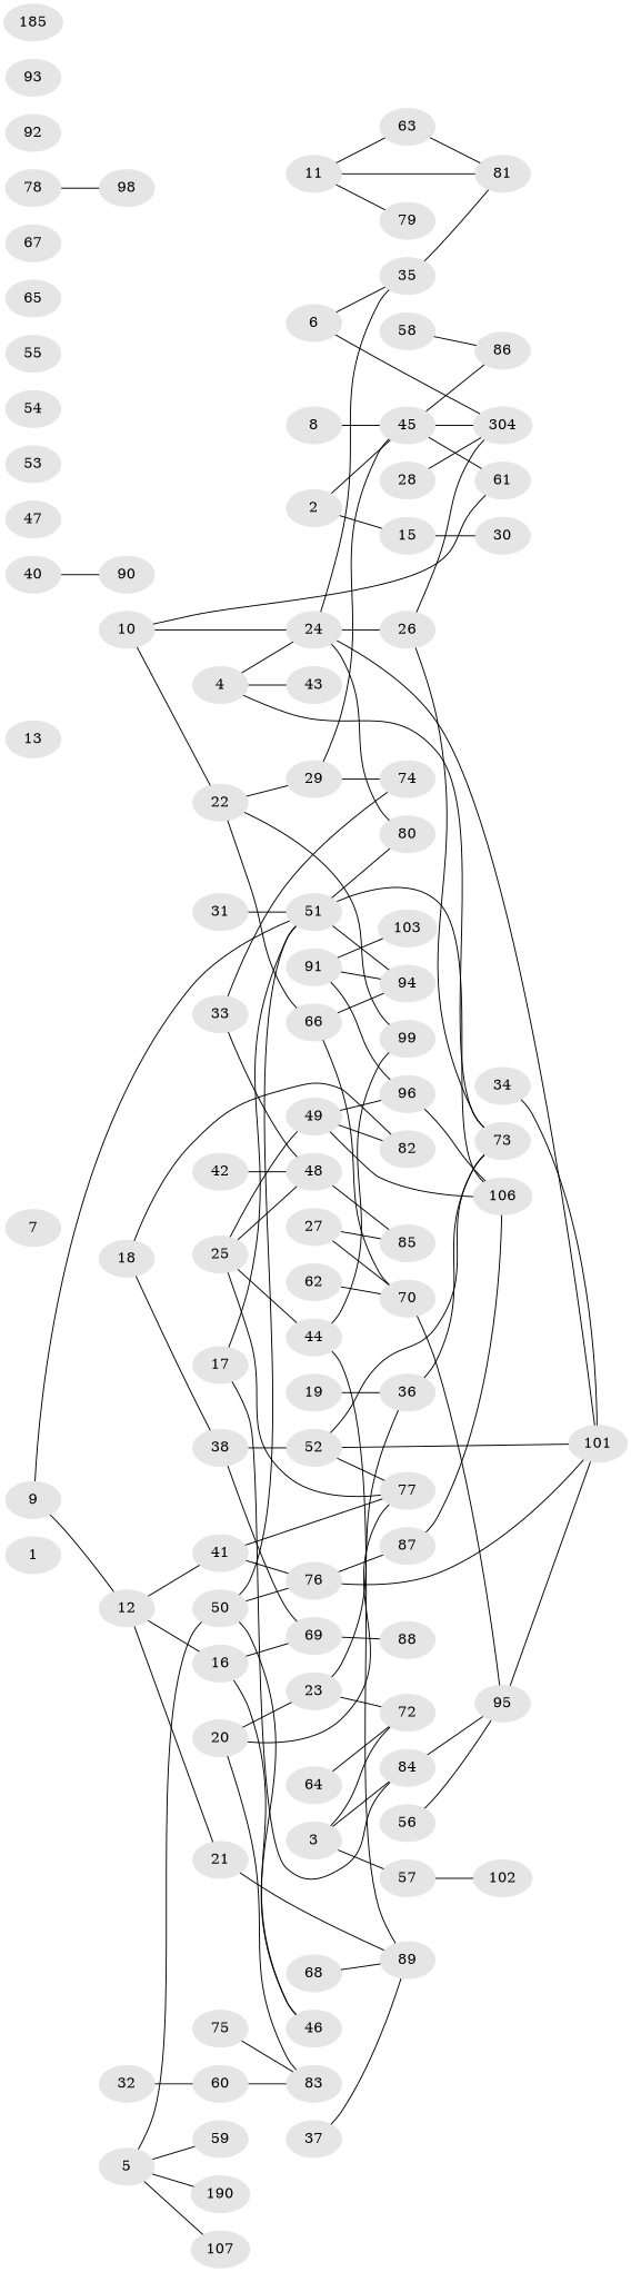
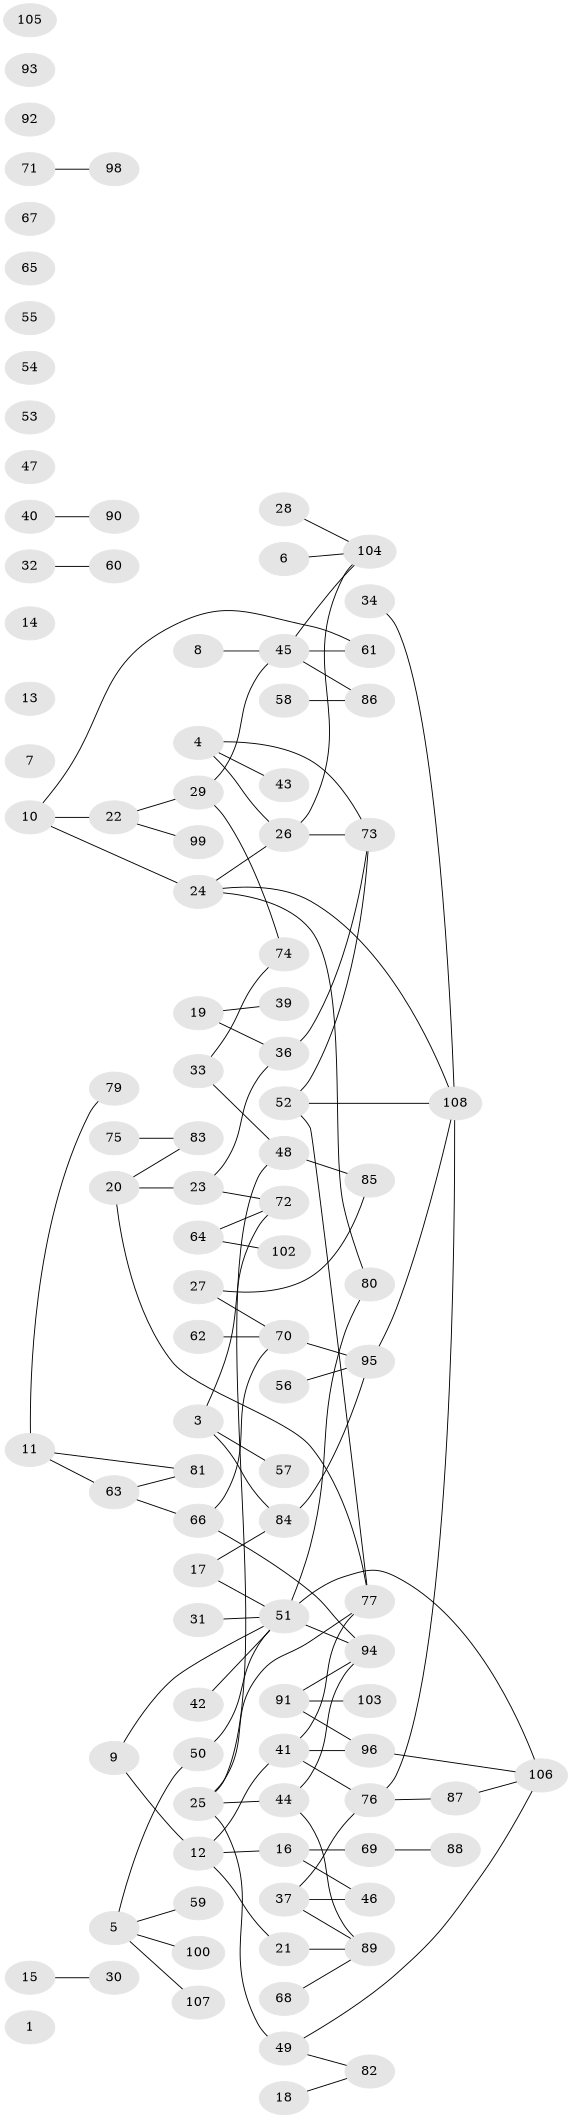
  graph {
    rankdir=LR
    node [color=gray90 style=filled]
    1
-   2
    15
    45
    30
-   104 [label=304]
+   104
    61
    86
    3
    57
    72
    84
    102
    95
    4
    24
    43
    73
-   35
    26
    80
-   101
+   101 [label=108]
    5
    50
    59
-   100 [label=190]
+   100
    107
    51
    76
    6
    81
    7
    8
    9
    12
    16
    21
    41
    106
    94
    10
    22
    29
    99
    11
    63
    79
    66
    46
    69
    89
    77
    13
+   14
    88
    17
    18
-   38
    82
    52
    19
    36
+   39
    20
    23
    83
    74
    25
    44
    48
    49
    85
    96
    27
    70
    28
    31
    32
    60
    33
    34
    37
    40
    90
    87
    42
    47
    53
    54
    55
    56
    58
    62
    64
    65
    67
    68
-   71 [label=78]
+   71
    98
    75
    91
    103
    92
    93
-   105 [label=185]
-   2 -- 15
-   2 -- 45
+   105
    15 -- 30
    45 -- 104
    45 -- 61
    45 -- 86
    3 -- 57
    3 -- 72
    3 -- 84
-   57 -- 102
+   64 -- 102
    84 -- 95
    95 -- 101
-   4 -- 24
+   4 -- 26
    4 -- 43
    4 -- 73
-   24 -- 35
    24 -- 26
    24 -- 80
    24 -- 101
-   35 -- 81
    26 -- 104
    26 -- 73
    5 -- 50
    5 -- 59
    5 -- 100
    5 -- 107
    50 -- 51
-   50 -- 76
+   37 -- 76
    51 -- 80
    51 -- 106
    51 -- 94
    76 -- 101
    76 -- 87
    6 -- 104
-   6 -- 35
    8 -- 45
    9 -- 51
    9 -- 12
    12 -- 16
    12 -- 21
    12 -- 41
    16 -- 46
    16 -- 69
    21 -- 89
    41 -- 76
    41 -- 77
    10 -- 61
    10 -- 24
    10 -- 22
    22 -- 29
    22 -- 99
    29 -- 45
    29 -- 74
    11 -- 81
    11 -- 63
    11 -- 79
    63 -- 81
-   22 -- 66
+   63 -- 66
    66 -- 94
    66 -- 70
    69 -- 88
    17 -- 84
    17 -- 51
-   18 -- 38
    18 -- 82
-   38 -- 69
-   38 -- 52
    52 -- 73
    52 -- 101
    52 -- 77
    19 -- 36
+   19 -- 39
    36 -- 73
    20 -- 77
    20 -- 23
    20 -- 83
    23 -- 72
    23 -- 36
    25 -- 77
    25 -- 44
    25 -- 48
    25 -- 49
-   44 -- 99
+   44 -- 94
    44 -- 89
    48 -- 85
    49 -- 106
    49 -- 82
-   49 -- 96
+   41 -- 96
    96 -- 106
    27 -- 85
    27 -- 70
    70 -- 95
    28 -- 104
    31 -- 51
    32 -- 60
-   60 -- 83
    33 -- 74
    33 -- 48
    34 -- 101
-   50 -- 46
+   37 -- 46
    37 -- 89
    40 -- 90
    87 -- 106
-   42 -- 48
+   42 -- 51
    56 -- 95
    58 -- 86
    62 -- 70
    64 -- 72
    68 -- 89
    71 -- 98
    75 -- 83
    91 -- 94
    91 -- 96
    91 -- 103
  }
